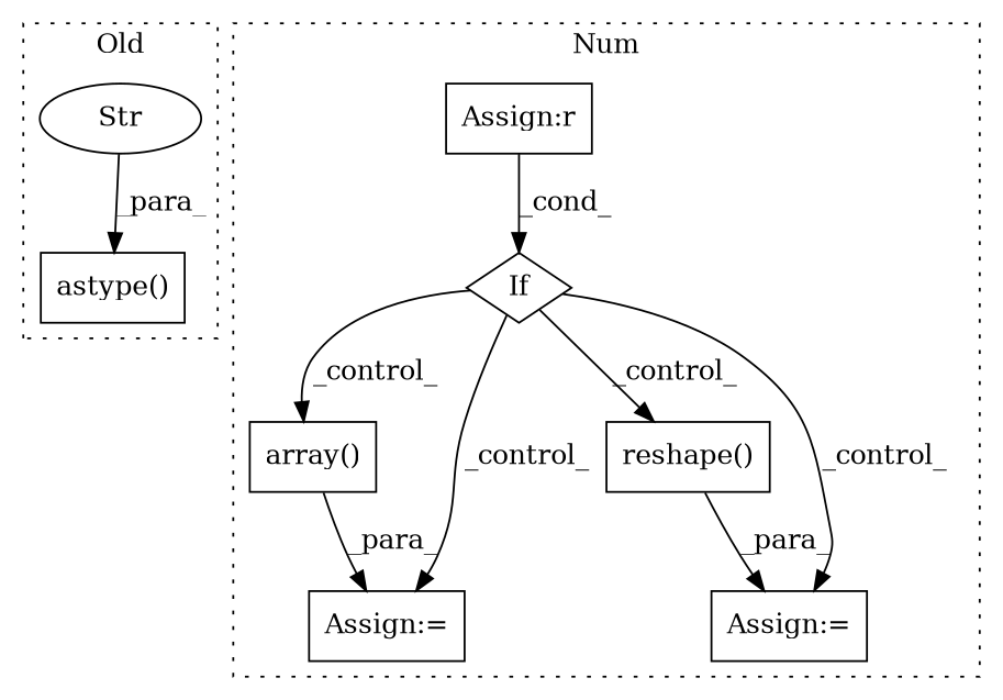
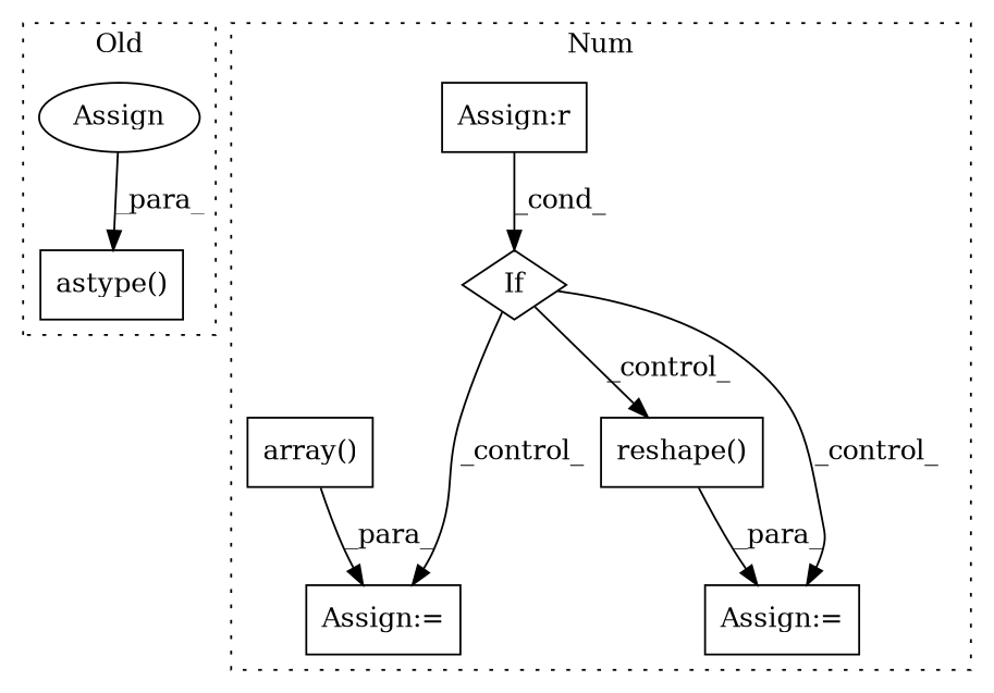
  digraph {
    node [a=75 l=3 s=8190 shape=box]
    n1 [l="48,1" label="astype()" s="7329,7384"]
-   n2 [a=66 l=7 label=Str s=7377 shape=ellipse]
+   n2 [a=66 l=7 label=Assign s=7377 shape=ellipse]
    n3 [l="9,1" label="array()" s="9042,9070"]
    n4 [a=68 label="Assign:=" s=9008]
    n5 [a=96 l=0 label=If shape=diamond]
    n6 [a=40 l=18 label="Assign:r"]
    n7 [l="11,1" label="reshape()" s="8637,8731"]
    n8 [a=68 label="Assign:=" s=8634]
    subgraph cluster_1 {
      label=Old
      style=dotted
      n1
      n2
    }
    subgraph cluster_2 {
      label=Num
      style=dotted
      n3
      n4
      n5
      n6
      n7
      n8
    }
    n2 -> n1 [label=_para_]
    n3 -> n4 [label=_para_]
-   n5 -> n3 [label=_control_]
    n5 -> n4 [label=_control_]
    n5 -> n7 [label=_control_]
    n5 -> n8 [label=_control_]
    n6 -> n5 [label=_cond_]
    n7 -> n8 [label=_para_]
  }
